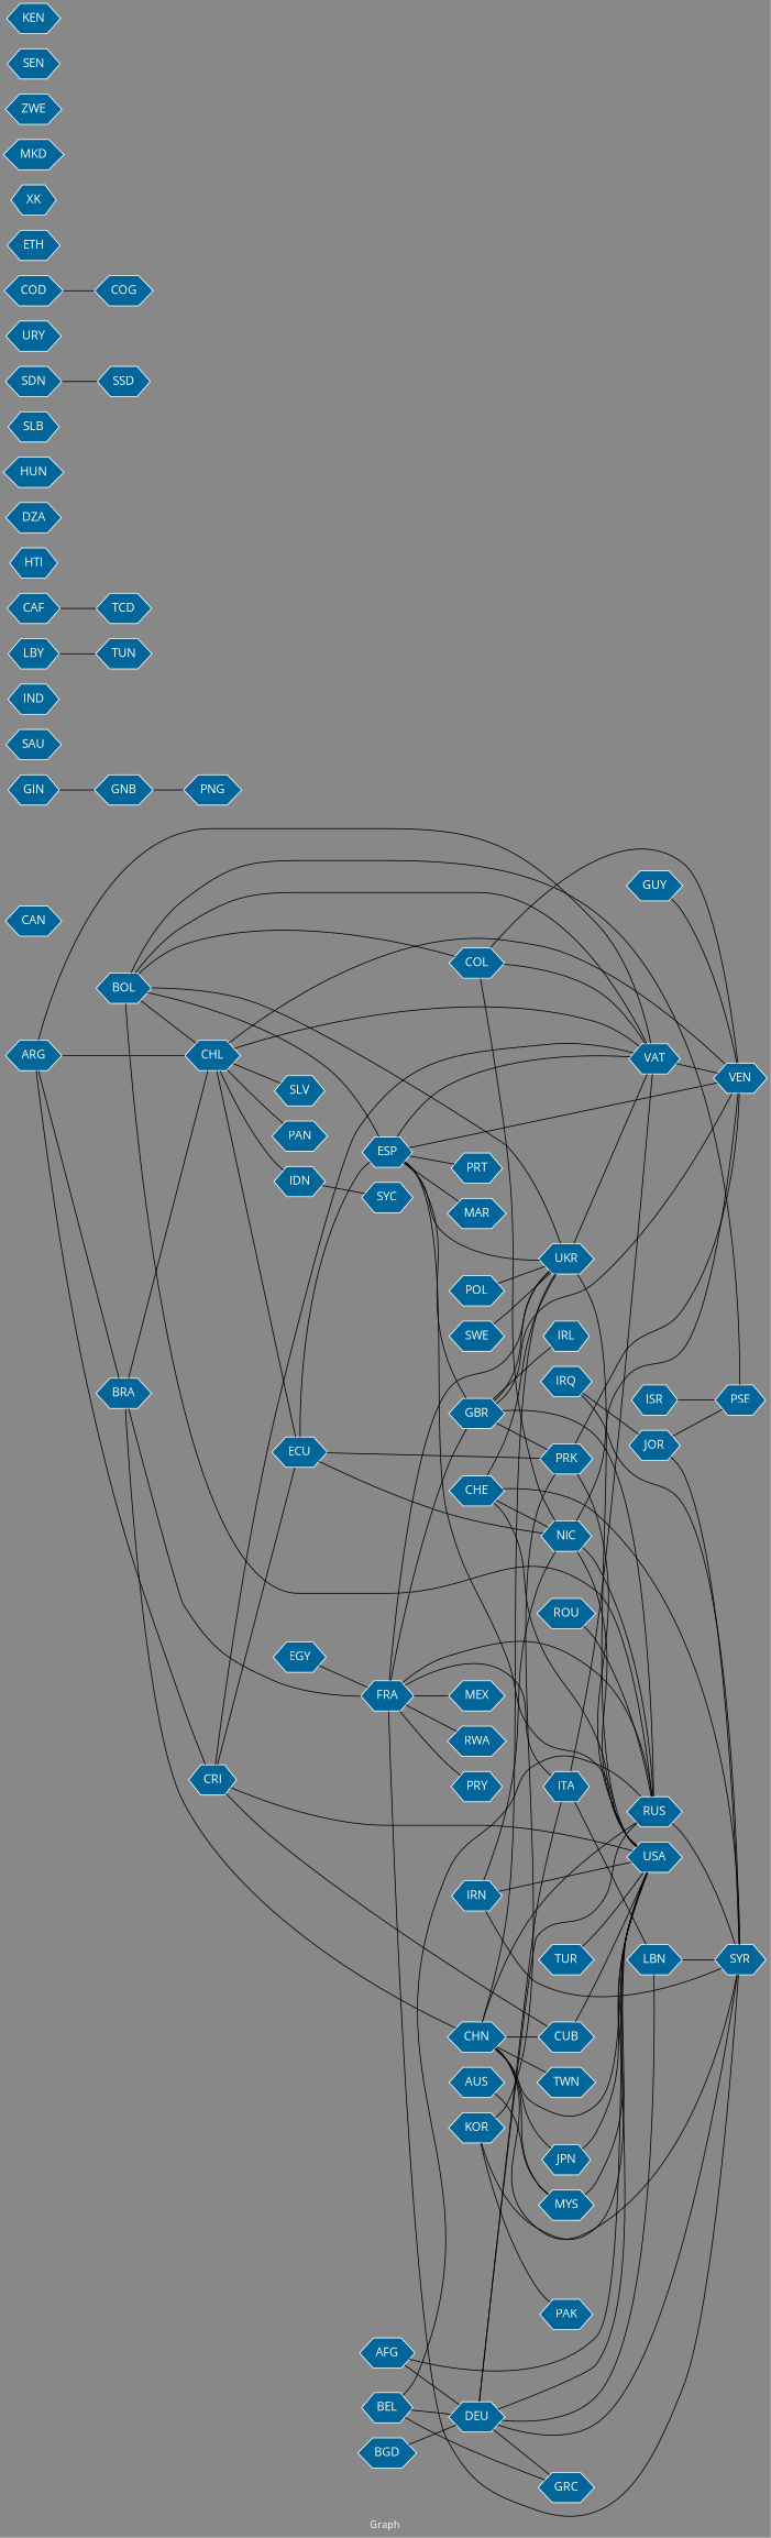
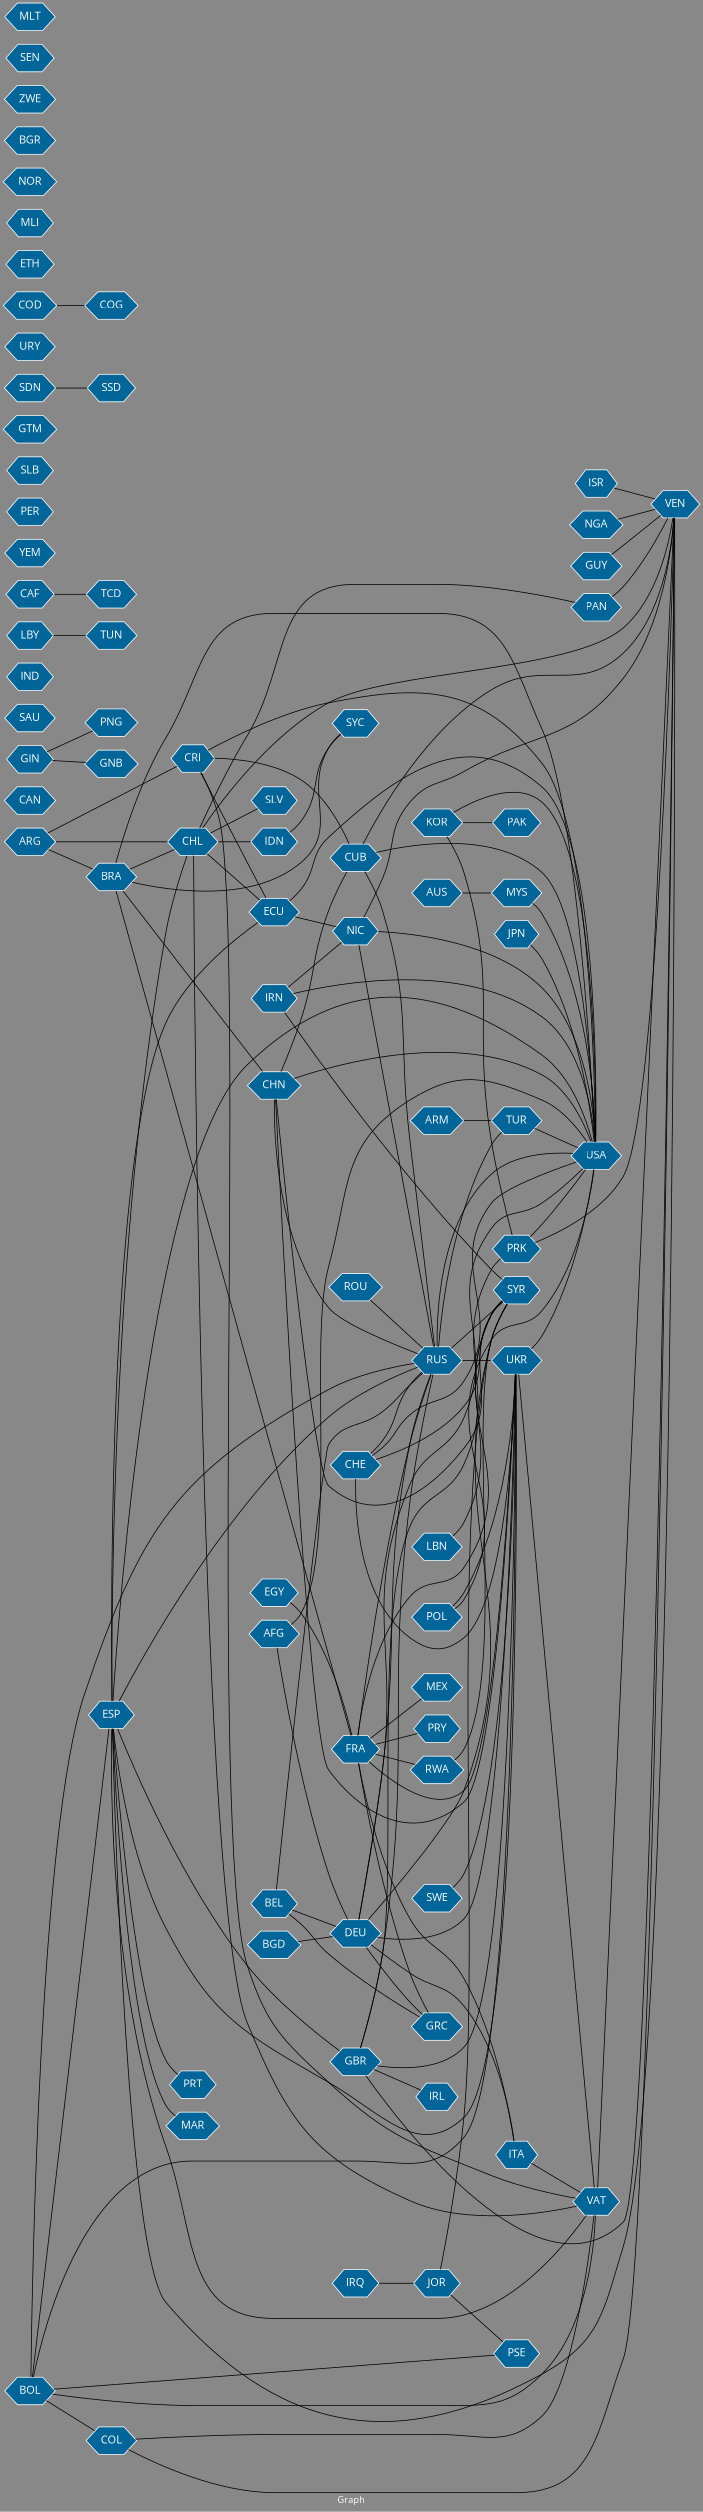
  graph {
    bgcolor="#888888"
    fontcolor=white
    fontname="Open Sans"
    fontsize=12
    label="Graph"
    rankdir=LR
    node [color=white fillcolor="#006699" fontcolor=white fontname="Open Sans" shape=hexagon style=filled]
    edge [arrowhead=open color=black fontcolor=white fontname="Open Sans" fontsize=12 weight=1]
    n1 [label=POL]
    n2 [label=UKR]
    n3 [label=USA]
    n4 [label=VAT]
    n5 [label=GBR]
    n6 [label=RUS]
    n7 [label=PRK]
    n8 [label=IRL]
    n9 [label=VEN]
    n10 [label=SYR]
    n11 [label=TUR]
    n12 [label=FRA]
    n13 [label=MEX]
    n14 [label=ITA]
    n15 [label=RWA]
    n16 [label=PRY]
    n17 [label=LBN]
    n18 [label=COL]
    n19 [label=NIC]
    n20 [label=KOR]
    n21 [label=PAK]
    n22 [label=CHE]
    n23 [label=ARG]
    n24 [label=BRA]
    n25 [label=CHL]
    n26 [label=CRI]
    n27 [label=CHN]
    n28 [label=SYC]
    n29 [label=SLV]
    n30 [label=ECU]
    n31 [label=PAN]
    n32 [label=IDN]
    n33 [label=IRN]
    n34 [label=ESP]
    n35 [label=PRT]
    n36 [label=MAR]
    n37 [label=CAN]
    n38 [label=DEU]
    n39 [label=GRC]
    n40 [label=CUB]
    n41 [label=MYS]
    n42 [label=EGY]
    n43 [label=ISR]
    n44 [label=PSE]
    n45 [label=BOL]
-   n46 [label=TWN]
    n47 [label=JPN]
+   n48 [label=NGA]
    n49 [label=GIN]
    n50 [label=PNG]
    n51 [label=GNB]
    n52 [label=SAU]
    n53 [label=IND]
    n54 [label=IRQ]
    n55 [label=JOR]
    n56 [label=AFG]
    n57 [label=LBY]
    n58 [label=TUN]
    n59 [label=CAF]
    n60 [label=TCD]
-   n61 [label=HTI]
    n62 [label=BEL]
-   n64 [label=DZA]
+   n63 [label=YEM]
    n65 [label=AUS]
-   n67 [label=HUN]
+   n66 [label=PER]
+   n68 [label=ARM]
    n69 [label=SLB]
    n70 [label=SWE]
+   n71 [label=GTM]
    n72 [label=SSD]
    n73 [label=SDN]
    n74 [label=URY]
    n75 [label=COD]
    n76 [label=COG]
    n77 [label=ETH]
    n78 [label=BGD]
    n79 [label=GUY]
+   n80 [label=MLI]
+   n81 [label=NOR]
+   n82 [label=BGR]
    n83 [label=ROU]
-   n84 [label=XK]
-   n85 [label=MKD]
    n86 [label=ZWE]
    n87 [label=SEN]
-   n88 [label=KEN]
+   n89 [label=MLT]
    n1 -- n2
+   n1 -- n3 [weight=2]
    n2 -- n3 [weight=13]
    n2 -- n4
    n4 -- n9 [weight=3]
    n5 -- n2 [weight=4]
    n5 -- n6
    n5 -- n7
    n5 -- n8 [weight=4]
    n5 -- n9 [weight=2]
+   n6 -- n2 [weight=97]
+   n6 -- n3 [weight=9]
    n6 -- n10 [weight=2]
+   n6 -- n11 [weight=2]
    n7 -- n3 [weight=2]
    n7 -- n9
    n11 -- n3
    n12 -- n2 [weight=2]
-   n12 -- n5
+   n12 -- n39
    n12 -- n6
    n12 -- n10 [weight=2]
    n12 -- n13 [weight=2]
    n12 -- n14
    n12 -- n15 [weight=4]
    n12 -- n16
    n14 -- n4 [weight=3]
-   n14 -- n17 [weight=3]
    n17 -- n10 [weight=4]
    n18 -- n4
    n18 -- n9
-   n18 -- n19
    n19 -- n3
    n19 -- n6 [weight=2]
    n19 -- n9 [weight=3]
    n20 -- n3
    n20 -- n7 [weight=4]
    n20 -- n21
    n22 -- n2 [weight=6]
    n22 -- n3
-   n22 -- n19 [weight=2]
+   n22 -- n6 [weight=2]
    n22 -- n10
-   n23 -- n4 [weight=2]
    n23 -- n24
    n23 -- n25 [weight=2]
    n23 -- n26
+   n24 -- n3 [weight=2]
    n24 -- n12
    n24 -- n25
    n24 -- n27
+   n24 -- n28
    n25 -- n4
    n25 -- n9 [weight=2]
    n25 -- n29
    n25 -- n30 [weight=2]
    n25 -- n31
    n25 -- n32
    n26 -- n3
    n26 -- n4
    n26 -- n30
    n26 -- n40 [weight=2]
    n27 -- n2
    n27 -- n3 [weight=2]
    n27 -- n6 [weight=2]
    n27 -- n10
    n27 -- n40 [weight=2]
-   n27 -- n41
-   n27 -- n46
-   n27 -- n47
-   n30 -- n7 [weight=2]
+   n30 -- n3 [weight=2]
    n30 -- n19
    n30 -- n34
+   n31 -- n9
    n32 -- n28
    n33 -- n3 [weight=7]
    n33 -- n10
    n33 -- n19
    n34 -- n2
    n34 -- n3
    n34 -- n4 [weight=3]
    n34 -- n5
+   n34 -- n6
    n34 -- n9
    n34 -- n35
    n34 -- n36
-   n38 -- n17 [weight=8]
+   n38 -- n2 [weight=8]
    n38 -- n3 [weight=2]
    n38 -- n6 [weight=6]
    n38 -- n10
    n38 -- n14
    n38 -- n39 [weight=2]
    n40 -- n3 [weight=3]
+   n40 -- n6 [weight=2]
+   n40 -- n9
    n41 -- n3
    n42 -- n12
-   n43 -- n44 [weight=17]
+   n43 -- n9 [weight=17]
    n45 -- n2 [weight=2]
    n45 -- n4 [weight=3]
    n45 -- n6
    n45 -- n18 [weight=2]
-   n45 -- n25 [weight=6]
+   n34 -- n25 [weight=6]
    n45 -- n34
    n45 -- n44
    n47 -- n3
-   n51 -- n50
+   n48 -- n9
+   n49 -- n50
    n49 -- n51
-   n54 -- n10
+   n15 -- n10
    n54 -- n55
    n55 -- n10 [weight=2]
    n55 -- n44
    n56 -- n3 [weight=2]
    n56 -- n38
    n57 -- n58
    n59 -- n60
    n62 -- n6
    n62 -- n38
    n62 -- n39
    n65 -- n41
+   n68 -- n11
    n70 -- n2
    n73 -- n72 [weight=5]
    n75 -- n76
    n78 -- n38
    n79 -- n9
    n83 -- n6
  }
